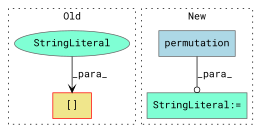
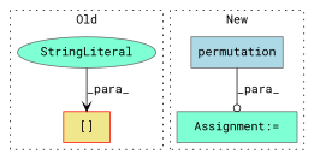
  digraph {
    fontname="Roboto Mono"
    node [color=gray40 fillcolor=aquamarine fontname="Roboto Mono" shape=box style=filled]
    edge [color=black fontname="Roboto Mono"]
    n1 [a=2 color=red fillcolor=khaki l="6,1" label="[]" s="17521,17559"]
    n2 [a=45 l=32 label=StringLiteral s=17527 shape=ellipse]
    n3 [a=32 fillcolor=lightblue l="12,1" label=permutation s="17474,17501"]
-   n4 [a=7 l=1 label="StringLiteral:=" s=17463]
+   n4 [a=7 l=1 label="Assignment:=" s=17463]
    subgraph cluster_1 {
      label=Old
      style=dotted
      n1
      n2
    }
    subgraph cluster_2 {
      label=New
      style=dotted
      n3
      n4
    }
    n2 -> n1 [arrowhead=vee label=_para_]
    n3 -> n4 [arrowhead=odot label=_para_]
  }
